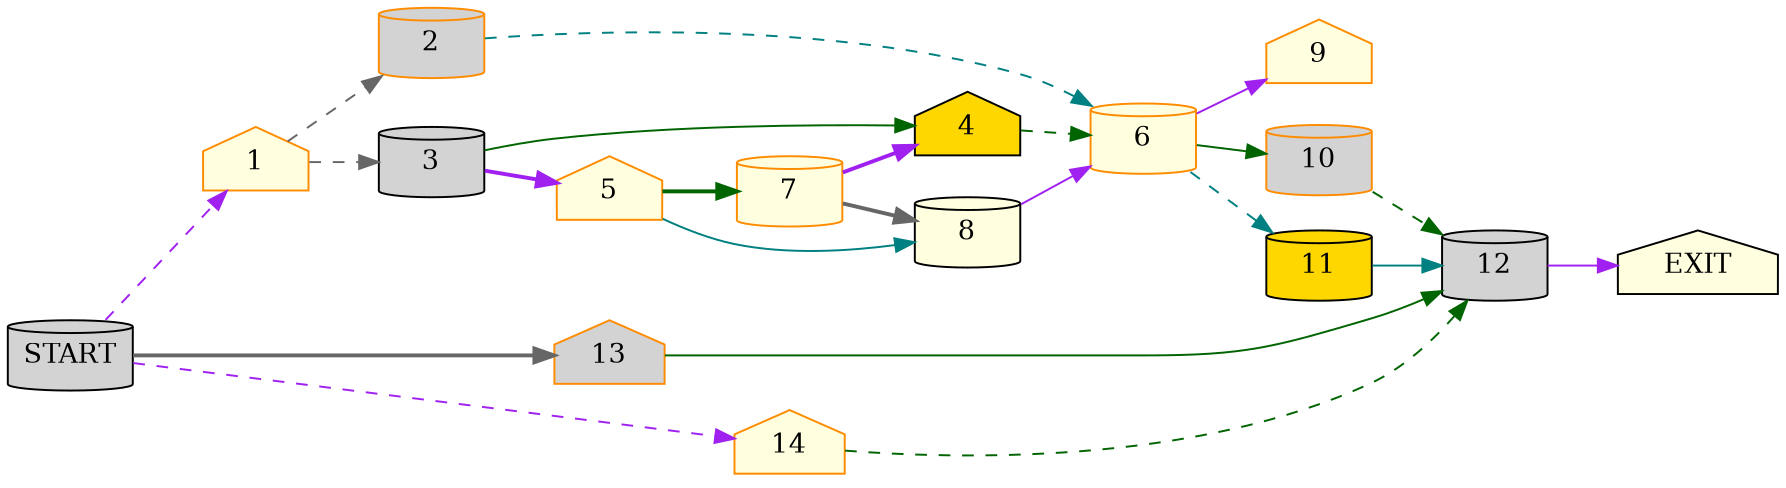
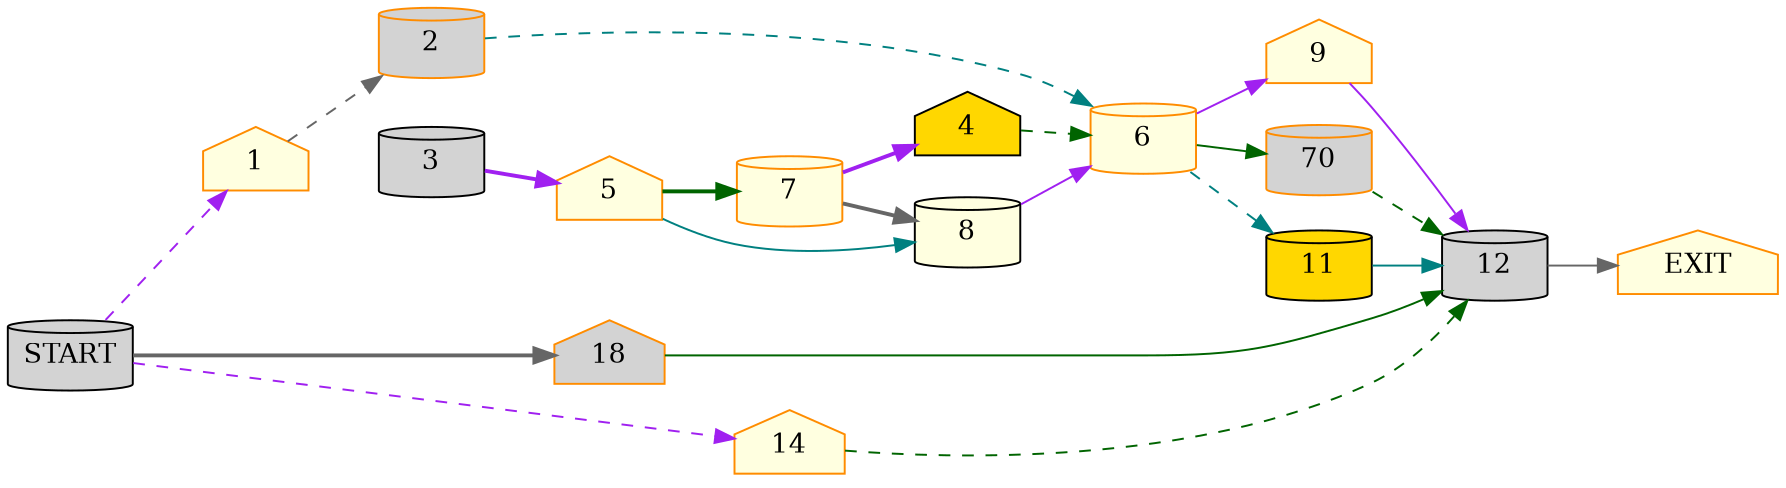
  digraph {
    rankdir=LR
    node [color=darkorange fillcolor=lightyellow shape=cylinder style=filled]
    edge [color=purple style=dashed]
    n1 [color=black fillcolor=lightgrey label=START]
    1 [shape=house]
-   13 [fillcolor=lightgrey shape=house]
+   13 [fillcolor=lightgrey shape=house label=18]
    14 [shape=house]
    2 [fillcolor=lightgrey]
    3 [color=black fillcolor=lightgrey]
    12 [color=black fillcolor=lightgrey]
-   n8 [color=black label=EXIT shape=house]
+   n8 [label=EXIT shape=house]
    6
    4 [color=black fillcolor=gold shape=house]
    5 [shape=house]
    9 [shape=house]
-   10 [fillcolor=lightgrey]
+   10 [fillcolor=lightgrey label=70]
    11 [color=black fillcolor=gold]
    7
    8 [color=black]
    n1 -> 1
    n1 -> 13 [color=gray40 style=bold]
    n1 -> 14
    1 -> 2 [color=gray40]
-   1 -> 3 [color=gray40]
    13 -> 12 [color=darkgreen style=solid]
    14 -> 12 [color=darkgreen]
    2 -> 6 [color=teal]
-   3 -> 4 [color=darkgreen style=solid]
    3 -> 5 [style=bold]
-   12 -> n8 [style=solid]
+   12 -> n8 [color=gray40 style=solid]
    6 -> 9 [style=solid]
    6 -> 10 [color=darkgreen style=solid]
    6 -> 11 [color=teal]
    4 -> 6 [color=darkgreen]
    5 -> 7 [color=darkgreen style=bold]
    5 -> 8 [color=teal style=solid]
+   9 -> 12 [style=solid]
    10 -> 12 [color=darkgreen]
    11 -> 12 [color=teal style=solid]
    7 -> 4 [style=bold]
    7 -> 8 [color=gray40 style=bold]
    8 -> 6 [style=solid]
  }
